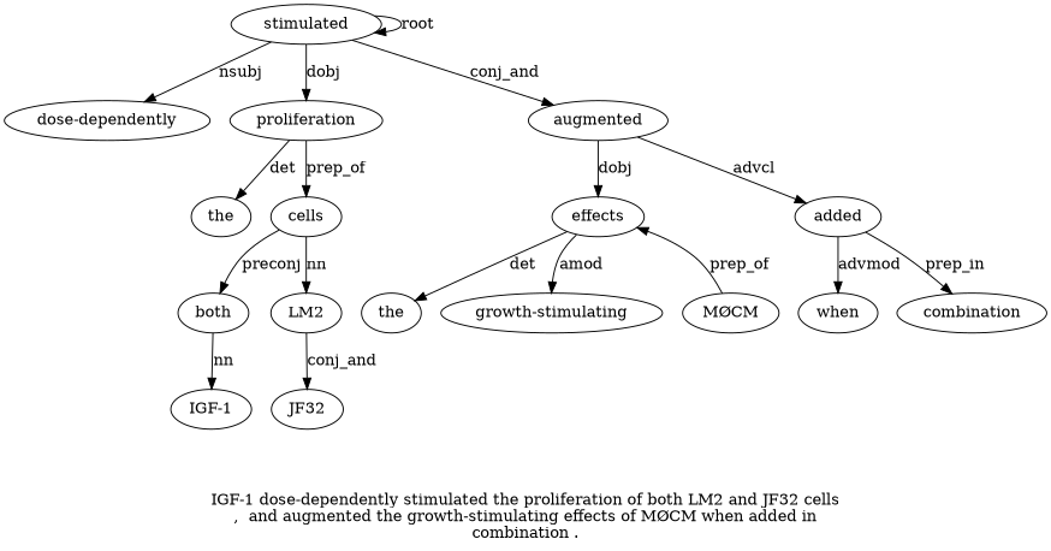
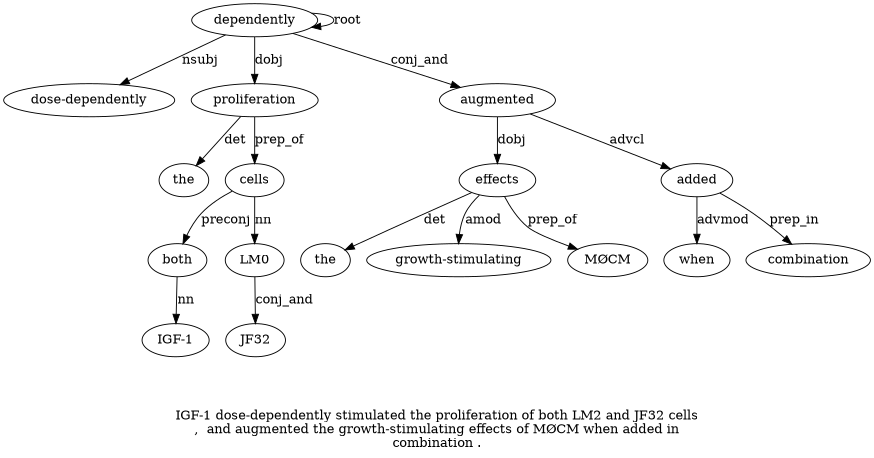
  digraph {
    label="IGF-1 dose-dependently stimulated the proliferation of both LM2 and JF32 cells\n,  and augmented the growth-stimulating effects of MØCM when added in\ncombination ."
    node [fillcolor=white style=filled]
    n1 [label="dose-dependently"]
    n2 [label="IGF-1"]
-   n3 [label=stimulated]
+   n3 [label=dependently]
    n4 [label=proliferation]
    n5 [label=augmented]
    n6 [label=the]
    n7 [label=cells]
    n8 [label=effects]
    n9 [label=added]
    n10 [label=both]
-   n11 [label=LM2]
+   n11 [label=LM0]
    n12 [label=JF32]
    n13 [label=the]
    n14 [label="growth-stimulating"]
    n15 [label="MØCM"]
    n16 [label=when]
    n17 [label=combination]
    n3 -> n1 [label=nsubj]
    n3 -> n3 [label=root]
    n3 -> n4 [label=dobj]
    n3 -> n5 [label=conj_and]
    n4 -> n6 [label=det]
    n4 -> n7 [label=prep_of]
    n5 -> n8 [label=dobj]
    n5 -> n9 [label=advcl]
    n7 -> n10 [label=preconj]
    n7 -> n11 [label=nn]
    n8 -> n13 [label=det]
    n8 -> n14 [label=amod]
-   n15 -> n8 [label=prep_of]
+   n8 -> n15 [label=prep_of]
    n9 -> n16 [label=advmod]
    n9 -> n17 [label=prep_in]
    n10 -> n2 [label=nn]
    n11 -> n12 [label=conj_and]
  }
